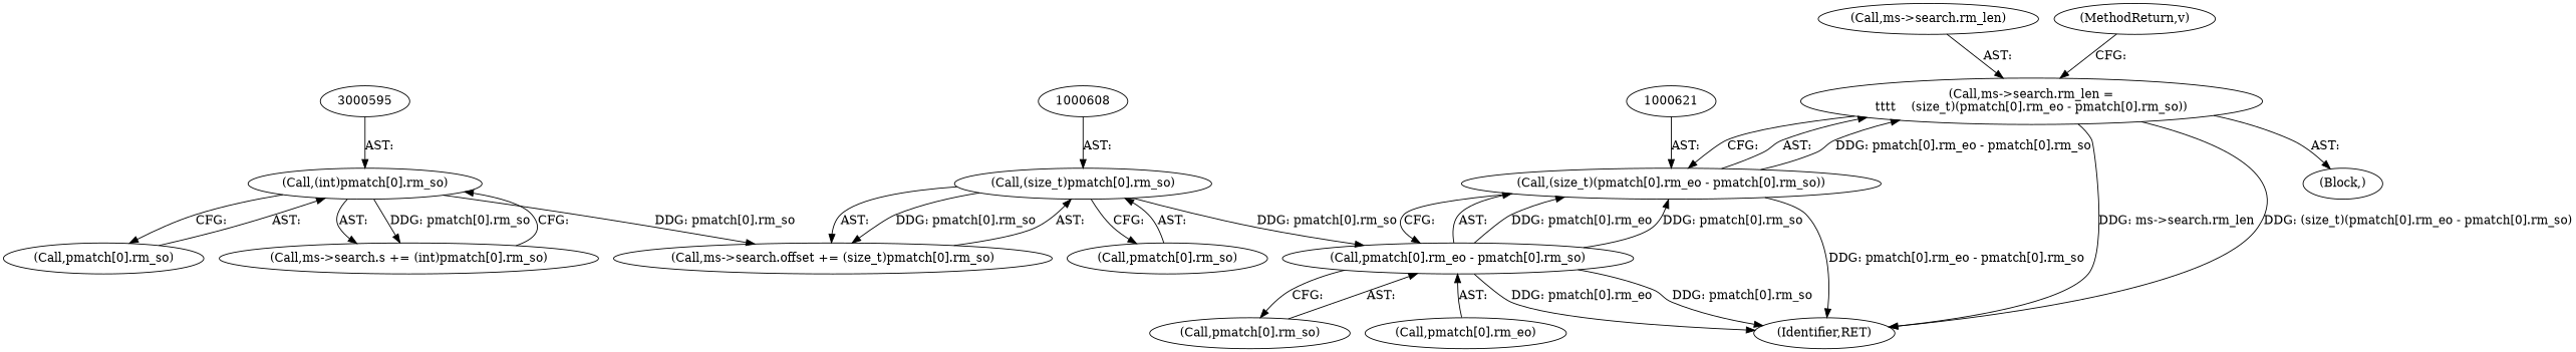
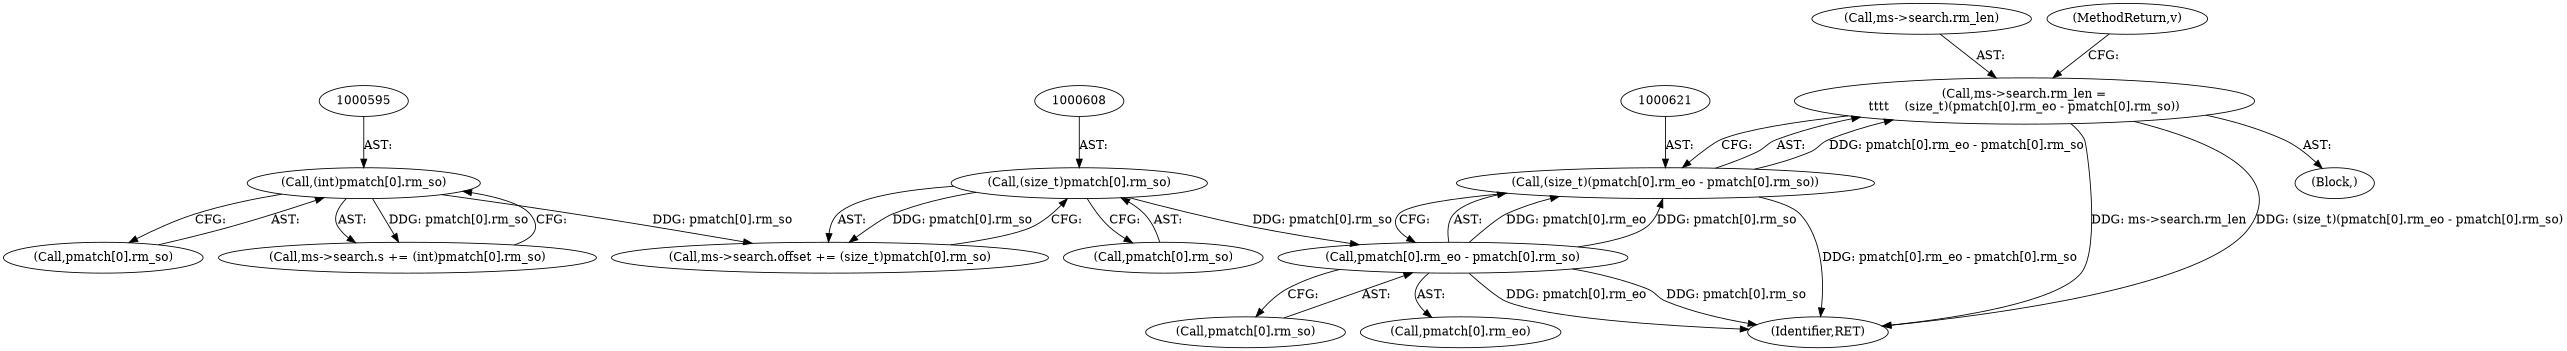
  digraph {
    n1 [label="(Call,ms->search.rm_len =\n\t\t\t\t    (size_t)(pmatch[0].rm_eo - pmatch[0].rm_so))"]
    n2 [label="(Call,(size_t)(pmatch[0].rm_eo - pmatch[0].rm_so))"]
    n3 [label="(Identifier,RET)"]
    n4 [label="(Block,)"]
    n5 [label="(Call,pmatch[0].rm_eo - pmatch[0].rm_so)"]
    n6 [label="(Call,pmatch[0].rm_so)"]
    n7 [label="(Call,(size_t)pmatch[0].rm_so)"]
    n8 [label="(Call,ms->search.offset += (size_t)pmatch[0].rm_so)"]
    n9 [label="(Call,pmatch[0].rm_so)"]
    n10 [label="(Call,(int)pmatch[0].rm_so)"]
    n11 [label="(Call,pmatch[0].rm_so)"]
    n12 [label="(Call,ms->search.s += (int)pmatch[0].rm_so)"]
    n13 [label="(Call,ms->search.rm_len)"]
    n14 [label="(Call,pmatch[0].rm_eo)"]
    n15 [label="(MethodReturn,v)"]
    1000621
    1000608
-   1000595 [label=3000595]
+   1000595
    n1 -> n2 [label="CFG: "]
    n1 -> n3 [label="DDG: ms->search.rm_len"]
    n1 -> n3 [label="DDG: (size_t)(pmatch[0].rm_eo - pmatch[0].rm_so)"]
    n1 -> n4 [label="AST: "]
    n2 -> n1 [label="AST: "]
    n2 -> n1 [label="DDG: pmatch[0].rm_eo - pmatch[0].rm_so"]
    n2 -> n3 [label="DDG: pmatch[0].rm_eo - pmatch[0].rm_so"]
    n2 -> n5 [label="CFG: "]
    n5 -> n2 [label="AST: "]
    n5 -> n2 [label="DDG: pmatch[0].rm_eo"]
    n5 -> n2 [label="DDG: pmatch[0].rm_so"]
    n5 -> n3 [label="DDG: pmatch[0].rm_eo"]
    n5 -> n3 [label="DDG: pmatch[0].rm_so"]
    n5 -> n6 [label="CFG: "]
    n6 -> n5 [label="AST: "]
    n7 -> n5 [label="DDG: pmatch[0].rm_so"]
    n7 -> n8 [label="AST: "]
    n7 -> n8 [label="DDG: pmatch[0].rm_so"]
    n7 -> n9 [label="CFG: "]
-   n8 -> n7 [label="AST: "]
+   n8 -> n7 [label="CFG: "]
    n9 -> n7 [label="AST: "]
    n10 -> n8 [label="DDG: pmatch[0].rm_so"]
    n10 -> n11 [label="CFG: "]
    n10 -> n12 [label="AST: "]
    n10 -> n12 [label="DDG: pmatch[0].rm_so"]
    n11 -> n10 [label="AST: "]
    n12 -> n10 [label="CFG: "]
    n13 -> n1 [label="AST: "]
-   n14 -> n5 [label="AST: "]
+   n5 -> n14 [label="AST: "]
    n15 -> n1 [label="CFG: "]
    1000621 -> n2 [label="AST: "]
    1000608 -> n7 [label="AST: "]
    1000595 -> n10 [label="AST: "]
  }
